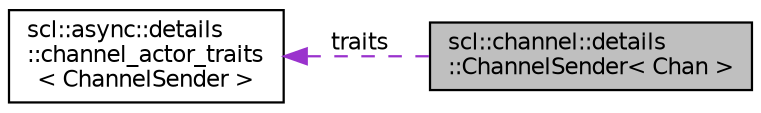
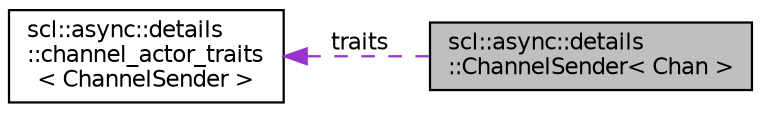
  digraph {
    rankdir=LR
    node [color=black fontname=Helvetica fontsize=10 shape=record style=filled]
-   n1 [fillcolor=grey75 fontcolor=black height=0.2 label="scl::channel::details\l::ChannelSender\< Chan \>" width=0.4]
+   n1 [fillcolor=grey75 fontcolor=black height=0.2 label="scl::async::details\l::ChannelSender\< Chan \>" width=0.4]
    n2 [fillcolor=white height=0.2 label="scl::async::details\l::channel_actor_traits\l\< ChannelSender \>" width=0.4]
    n2 -> n1 [color=darkorchid3 dir=back fontname=Helvetica fontsize=10 label=" traits" labelfontname=Helvetica labelfontsize=10 style=dashed]
  }
